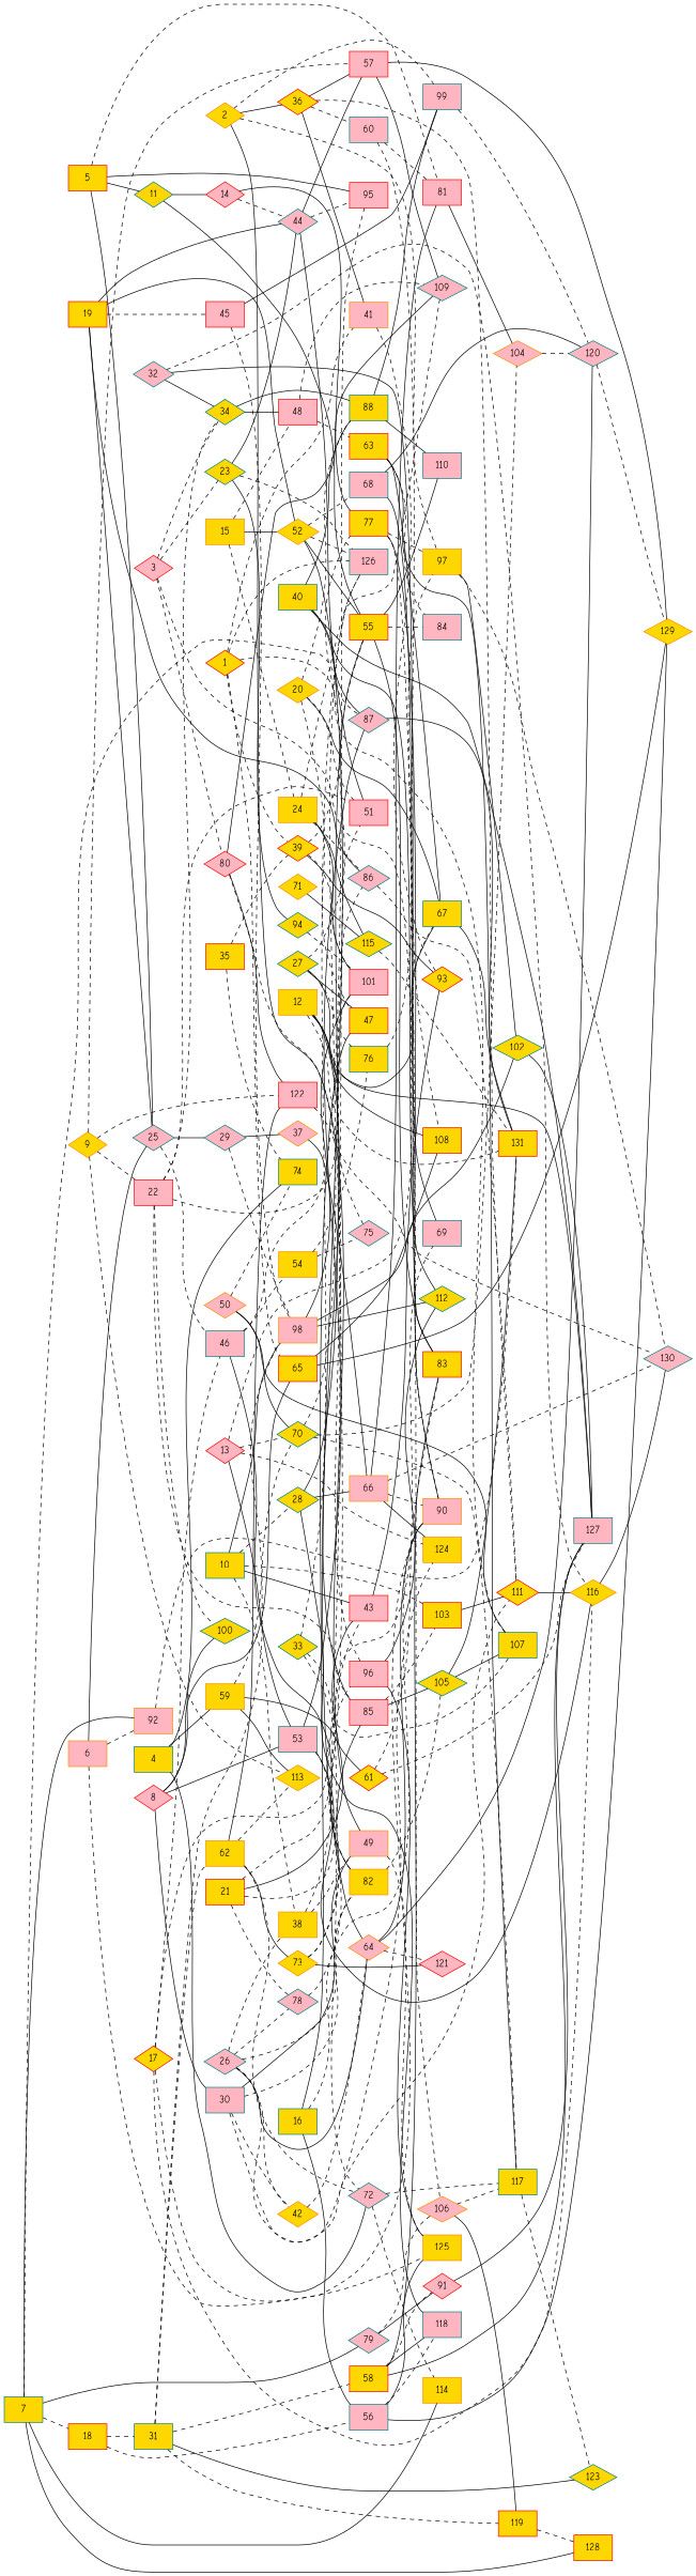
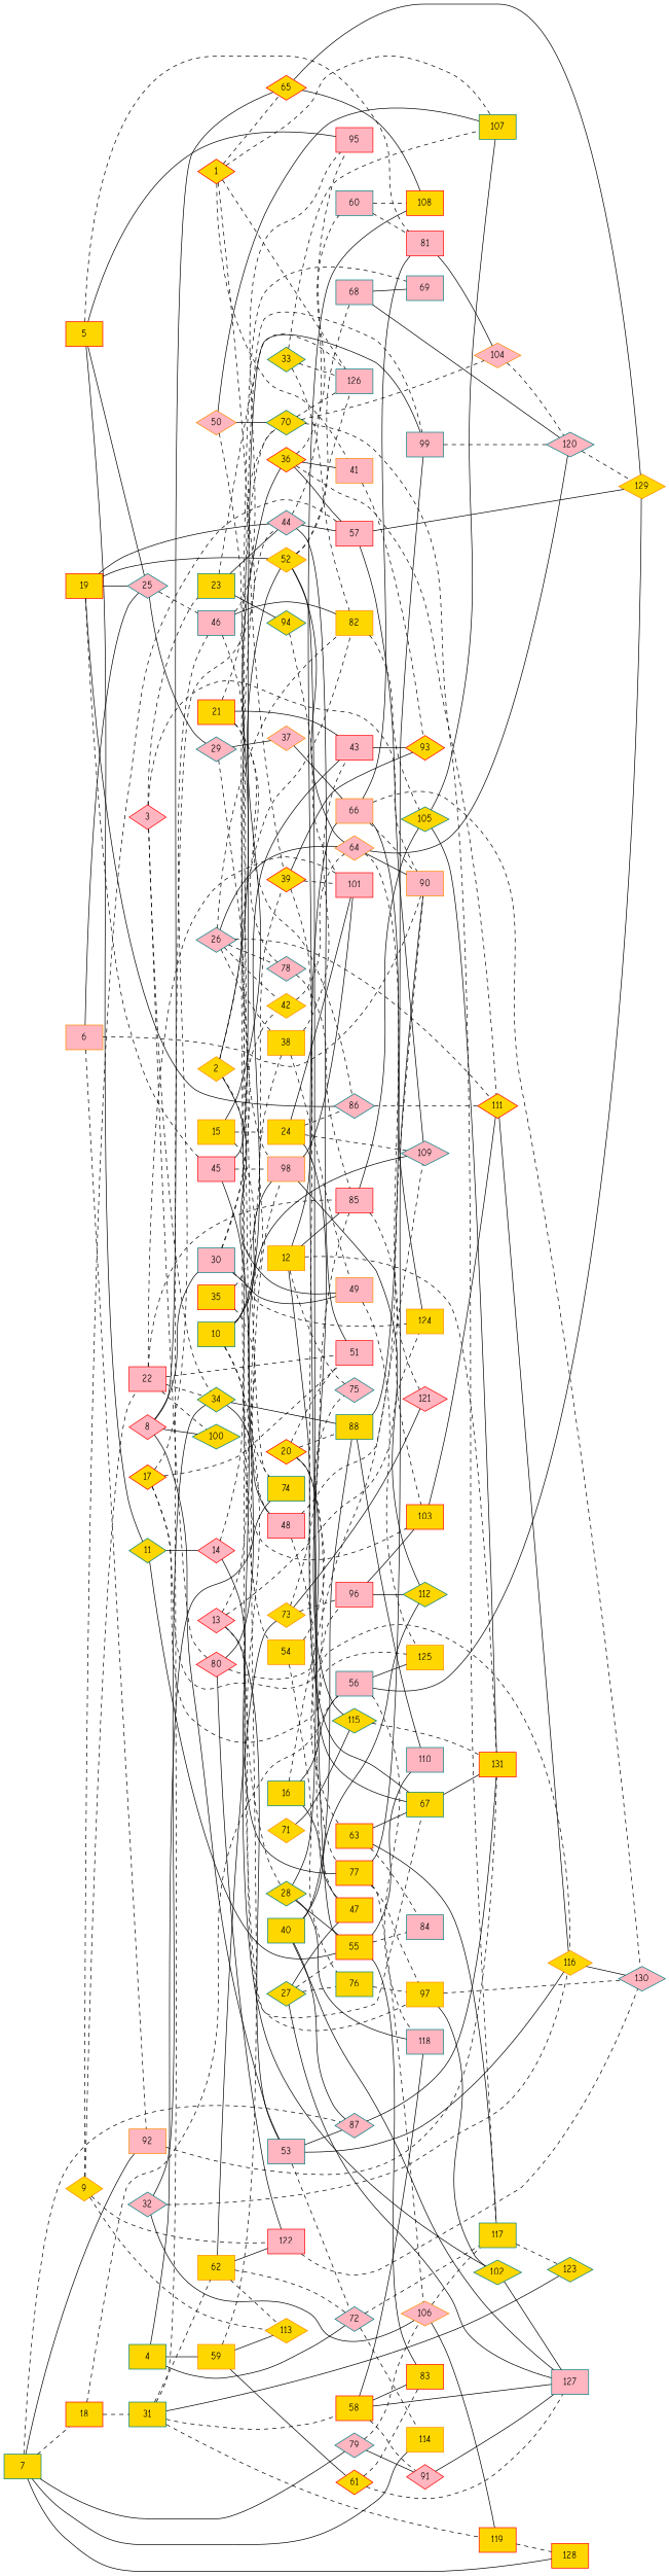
  graph {
    fontname="Comic Neue"
    rankdir=LR
    node [color=teal fillcolor=gold fontname="Comic Neue" shape=box style=filled]
    edge [fontname="Comic Neue" style=dashed]
    1 [color=red shape=diamond]
    39 [color=red shape=diamond]
    41 [color=darkorange fillcolor=lightpink]
-   65 [color=red]
+   65 [color=red shape=diamond]
    107
    126 [fillcolor=lightpink]
    77 [color=red]
    101 [color=red fillcolor=lightpink]
    93 [color=red shape=diamond]
    108 [color=red]
    129 [color=darkorange shape=diamond]
    2 [color=darkorange shape=diamond]
    36 [color=red shape=diamond]
    49 [color=darkorange fillcolor=lightpink]
    97 [color=darkorange]
    99 [fillcolor=lightpink]
    57 [color=red fillcolor=lightpink]
    111 [color=red shape=diamond]
    60 [fillcolor=lightpink]
    125 [color=darkorange]
    102 [shape=diamond]
    130 [fillcolor=lightpink shape=diamond]
    120 [fillcolor=lightpink shape=diamond]
    3 [color=red fillcolor=lightpink shape=diamond]
-   23 [shape=diamond]
+   23
    34 [shape=diamond]
    80 [color=red fillcolor=lightpink shape=diamond]
    90 [color=darkorange fillcolor=lightpink]
    44 [fillcolor=lightpink shape=diamond]
    94 [shape=diamond]
    48 [color=red fillcolor=lightpink]
    88
    122 [color=red fillcolor=lightpink]
    109 [fillcolor=lightpink shape=diamond]
    96 [color=red fillcolor=lightpink]
    59 [color=darkorange]
    4
    72 [fillcolor=lightpink shape=diamond]
    74
    113 [color=darkorange shape=diamond]
    98 [color=darkorange fillcolor=lightpink]
    61 [color=red shape=diamond]
    114 [color=darkorange]
    117
    5 [color=red]
    11 [shape=diamond]
    25 [fillcolor=lightpink shape=diamond]
    81 [color=red fillcolor=lightpink]
    95 [color=red fillcolor=lightpink]
    14 [color=red fillcolor=lightpink shape=diamond]
    55 [color=red]
    46 [fillcolor=lightpink]
    29 [fillcolor=lightpink shape=diamond]
    104 [color=darkorange fillcolor=lightpink shape=diamond]
    6 [color=darkorange fillcolor=lightpink]
    92 [color=darkorange fillcolor=lightpink]
    131 [color=red]
    7
    18 [color=red]
    79 [fillcolor=lightpink shape=diamond]
    87 [fillcolor=lightpink shape=diamond]
    128 [color=red]
    56 [fillcolor=lightpink]
    31
    91 [color=red fillcolor=lightpink shape=diamond]
    106 [color=darkorange fillcolor=lightpink shape=diamond]
    8 [color=red fillcolor=lightpink shape=diamond]
    30 [fillcolor=lightpink]
    53 [fillcolor=lightpink]
    100 [shape=diamond]
    124 [color=darkorange]
    42 [color=darkorange shape=diamond]
    82 [color=darkorange]
    116 [color=darkorange shape=diamond]
    9 [color=darkorange shape=diamond]
    22 [color=red fillcolor=lightpink]
    85 [color=red fillcolor=lightpink]
    51 [color=red fillcolor=lightpink]
    28 [shape=diamond]
    10
    38 [color=darkorange]
    43 [color=red fillcolor=lightpink]
    103 [color=red]
    66 [color=darkorange fillcolor=lightpink]
    118 [fillcolor=lightpink]
    112 [shape=diamond]
    83 [color=red]
    84 [fillcolor=lightpink]
    110 [fillcolor=lightpink]
    12 [color=darkorange]
    67
    75 [fillcolor=lightpink shape=diamond]
    105 [shape=diamond]
    13 [color=red fillcolor=lightpink shape=diamond]
    70 [shape=diamond]
    15 [color=darkorange]
    24 [color=darkorange]
    52 [color=darkorange shape=diamond]
    86 [fillcolor=lightpink shape=diamond]
    115 [shape=diamond]
    63 [color=red]
    64 [color=darkorange fillcolor=lightpink shape=diamond]
    68 [fillcolor=lightpink]
    16
    47 [color=red]
    17 [color=red shape=diamond]
    54 [color=darkorange]
    58 [color=red]
    62 [color=darkorange]
    119 [color=red]
    123 [shape=diamond]
    19 [color=red]
    45 [color=red fillcolor=lightpink]
-   20 [color=darkorange shape=diamond]
+   20 [color=red shape=diamond]
    21 [color=red]
    69 [fillcolor=lightpink]
    78 [fillcolor=lightpink shape=diamond]
    37 [color=darkorange fillcolor=lightpink shape=diamond]
    26 [fillcolor=lightpink shape=diamond]
    121 [color=red fillcolor=lightpink shape=diamond]
    27 [shape=diamond]
    76
    127 [fillcolor=lightpink]
    73 [color=darkorange shape=diamond]
    32 [fillcolor=lightpink shape=diamond]
    33 [shape=diamond]
    35 [color=red]
    40
    71 [color=darkorange shape=diamond]
    50 [color=darkorange fillcolor=lightpink shape=diamond]
    1 -- 39
    1 -- 41
    1 -- 65
    1 -- 107
    1 -- 126
    39 -- 77
    39 -- 101
    39 -- 93 [style=solid]
    41 -- 93
    65 -- 108 [style=solid]
    65 -- 129 [style=solid]
    77 -- 97
    77 -- 90 [style=solid]
    77 -- 106
    2 -- 36 [style=solid]
    2 -- 49 [style=solid]
    2 -- 97
    2 -- 99
    36 -- 41 [style=solid]
    36 -- 57 [style=solid]
    36 -- 111
    36 -- 60
    49 -- 125
    97 -- 102 [style=solid]
    97 -- 130
    99 -- 120
    57 -- 129 [style=solid]
    57 -- 109 [style=solid]
    111 -- 116 [style=solid]
    60 -- 108
    60 -- 81
    102 -- 127 [style=solid]
    120 -- 129
    3 -- 23
    3 -- 34
    3 -- 80
    3 -- 90
    23 -- 126
    23 -- 44 [style=solid]
    23 -- 94 [style=solid]
    34 -- 48 [style=solid]
    34 -- 88 [style=solid]
    80 -- 122 [style=solid]
    80 -- 109 [style=solid]
    80 -- 96
    44 -- 57 [style=solid]
    44 -- 95
    44 -- 51 [style=solid]
    94 -- 101
    48 -- 109
    48 -- 63
    88 -- 99 [style=solid]
    88 -- 110 [style=solid]
    122 -- 130
-   96 -- 125 [style=solid]
+   96 -- 103 [style=solid]
    96 -- 112 [style=solid]
    59 -- 113 [style=solid]
    59 -- 98
    59 -- 61 [style=solid]
    4 -- 59 [style=solid]
    4 -- 72 [style=solid]
    4 -- 74 [style=solid]
    72 -- 114
    72 -- 117
    98 -- 101 [style=solid]
    98 -- 112 [style=solid]
    61 -- 83
    61 -- 127
    117 -- 123
    5 -- 11 [style=solid]
    5 -- 25 [style=solid]
    5 -- 81
    5 -- 95 [style=solid]
    11 -- 14 [style=solid]
    11 -- 55 [style=solid]
    25 -- 46
    25 -- 29 [style=solid]
    81 -- 104 [style=solid]
    14 -- 77 [style=solid]
    14 -- 44
    55 -- 83 [style=solid]
    55 -- 84
    55 -- 110 [style=solid]
    46 -- 95
    46 -- 82 [style=solid]
    46 -- 54
    29 -- 98
    29 -- 37 [style=solid]
    104 -- 120
    6 -- 90
    6 -- 25 [style=solid]
    6 -- 92
    92 -- 131
    7 -- 114 [style=solid]
    7 -- 92 [style=solid]
    7 -- 18
    7 -- 79 [style=solid]
    7 -- 87
    7 -- 128 [style=solid]
    18 -- 56
    18 -- 31
    79 -- 91 [style=solid]
    79 -- 106
    87 -- 131 [style=solid]
    56 -- 129 [style=solid]
    56 -- 125 [style=solid]
    56 -- 118
    31 -- 70
    31 -- 58
    31 -- 62
    31 -- 119
    31 -- 123 [style=solid]
    91 -- 127 [style=solid]
    106 -- 117
    106 -- 119 [style=solid]
    8 -- 65 [style=solid]
    8 -- 30 [style=solid]
    8 -- 53 [style=solid]
    8 -- 100 [style=solid]
    30 -- 49 [style=solid]
    30 -- 124
    30 -- 42
    30 -- 82
    53 -- 72
    53 -- 87 [style=solid]
    53 -- 116 [style=solid]
    42 -- 64
    82 -- 105
    116 -- 130 [style=solid]
    9 -- 57
    9 -- 122
    9 -- 113
    9 -- 22
    22 -- 101
    22 -- 34
    22 -- 100
    22 -- 85
    22 -- 51
    85 -- 103
    85 -- 105 [style=solid]
    28 -- 55 [style=solid]
    28 -- 66 [style=solid]
    28 -- 118 [style=solid]
    10 -- 98 [style=solid]
    10 -- 28
    10 -- 38
    10 -- 43 [style=solid]
    10 -- 103
    38 -- 49
    38 -- 43
    43 -- 93 [style=solid]
    103 -- 111 [style=solid]
    66 -- 130
    66 -- 90
    66 -- 81 [style=solid]
    66 -- 124 [style=solid]
    12 -- 108 [style=solid]
    12 -- 131
    12 -- 85 [style=solid]
    12 -- 67 [style=solid]
    12 -- 75
    67 -- 131 [style=solid]
    105 -- 107 [style=solid]
    105 -- 131 [style=solid]
    13 -- 53 [style=solid]
    13 -- 124
    13 -- 67
    13 -- 70
    70 -- 126
    70 -- 117
    70 -- 104
    15 -- 48
    15 -- 24
    15 -- 52 [style=solid]
    24 -- 101 [style=solid]
    24 -- 109
    24 -- 86
    24 -- 115 [style=solid]
    52 -- 126
    52 -- 55 [style=solid]
    52 -- 64 [style=solid]
    52 -- 68
    86 -- 111
    115 -- 131
    63 -- 117 [style=solid]
    63 -- 84
    63 -- 67 [style=solid]
    64 -- 120 [style=solid]
    64 -- 90 [style=solid]
    64 -- 121
    68 -- 120 [style=solid]
    68 -- 69 [style=solid]
    16 -- 90
    16 -- 56 [style=solid]
    16 -- 47 [style=solid]
    17 -- 125
    17 -- 46
    17 -- 116
    17 -- 51
    54 -- 75
    54 -- 76
    58 -- 91
    58 -- 118 [style=solid]
    58 -- 83 [style=solid]
    58 -- 127 [style=solid]
    62 -- 122 [style=solid]
    62 -- 72
    62 -- 113
    62 -- 73 [style=solid]
    119 -- 128
    19 -- 44 [style=solid]
    19 -- 25 [style=solid]
    19 -- 52 [style=solid]
    19 -- 86 [style=solid]
    19 -- 45
    45 -- 99 [style=solid]
-   98 -- 102 [style=solid]
+   45 -- 102 [style=solid]
    45 -- 98
    20 -- 88
    20 -- 51
    20 -- 67 [style=solid]
    20 -- 47
    21 -- 43 [style=solid]
    21 -- 86
    21 -- 69
    21 -- 78
    78 -- 85
    37 -- 66 [style=solid]
    26 -- 111
    26 -- 42
    26 -- 82
    26 -- 38
    26 -- 64 [style=solid]
    26 -- 78
    27 -- 55
    27 -- 47 [style=solid]
    27 -- 76
    27 -- 127 [style=solid]
    76 -- 97
    73 -- 96
    73 -- 85
    73 -- 121 [style=solid]
    32 -- 34 [style=solid]
    32 -- 116
-   32 -- 83 [style=solid]
+   32 -- 106 [style=solid]
    33 -- 107
    33 -- 126
    33 -- 82
    35 -- 39
    35 -- 74
    40 -- 88 [style=solid]
    40 -- 87 [style=solid]
    40 -- 112 [style=solid]
    40 -- 127 [style=solid]
    71 -- 115 [style=solid]
    50 -- 107 [style=solid]
    50 -- 74
    50 -- 70 [style=solid]
  }
